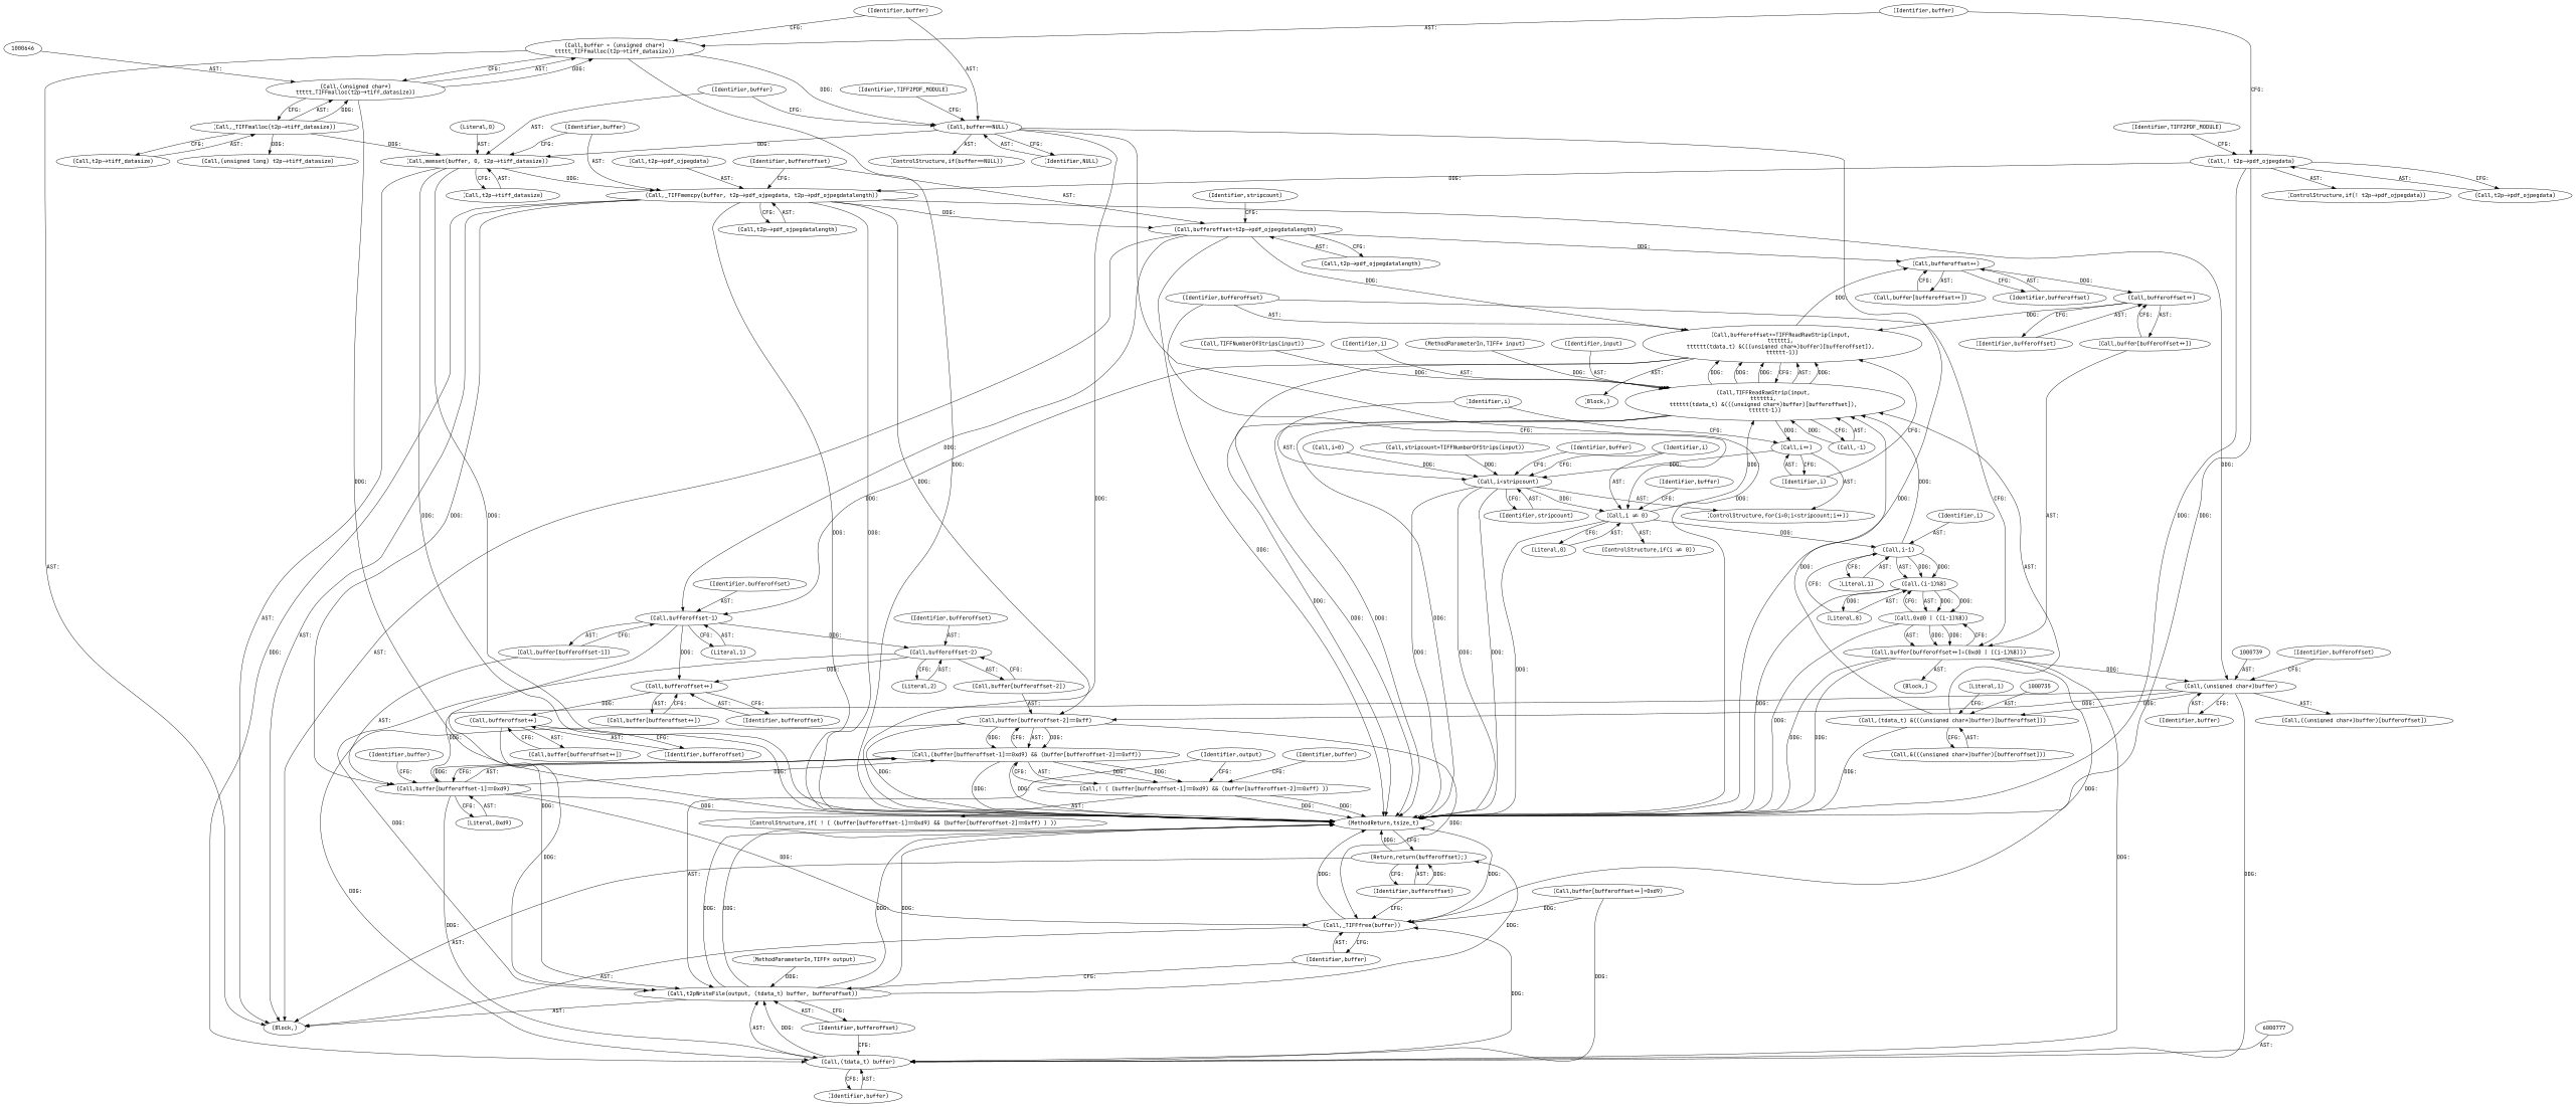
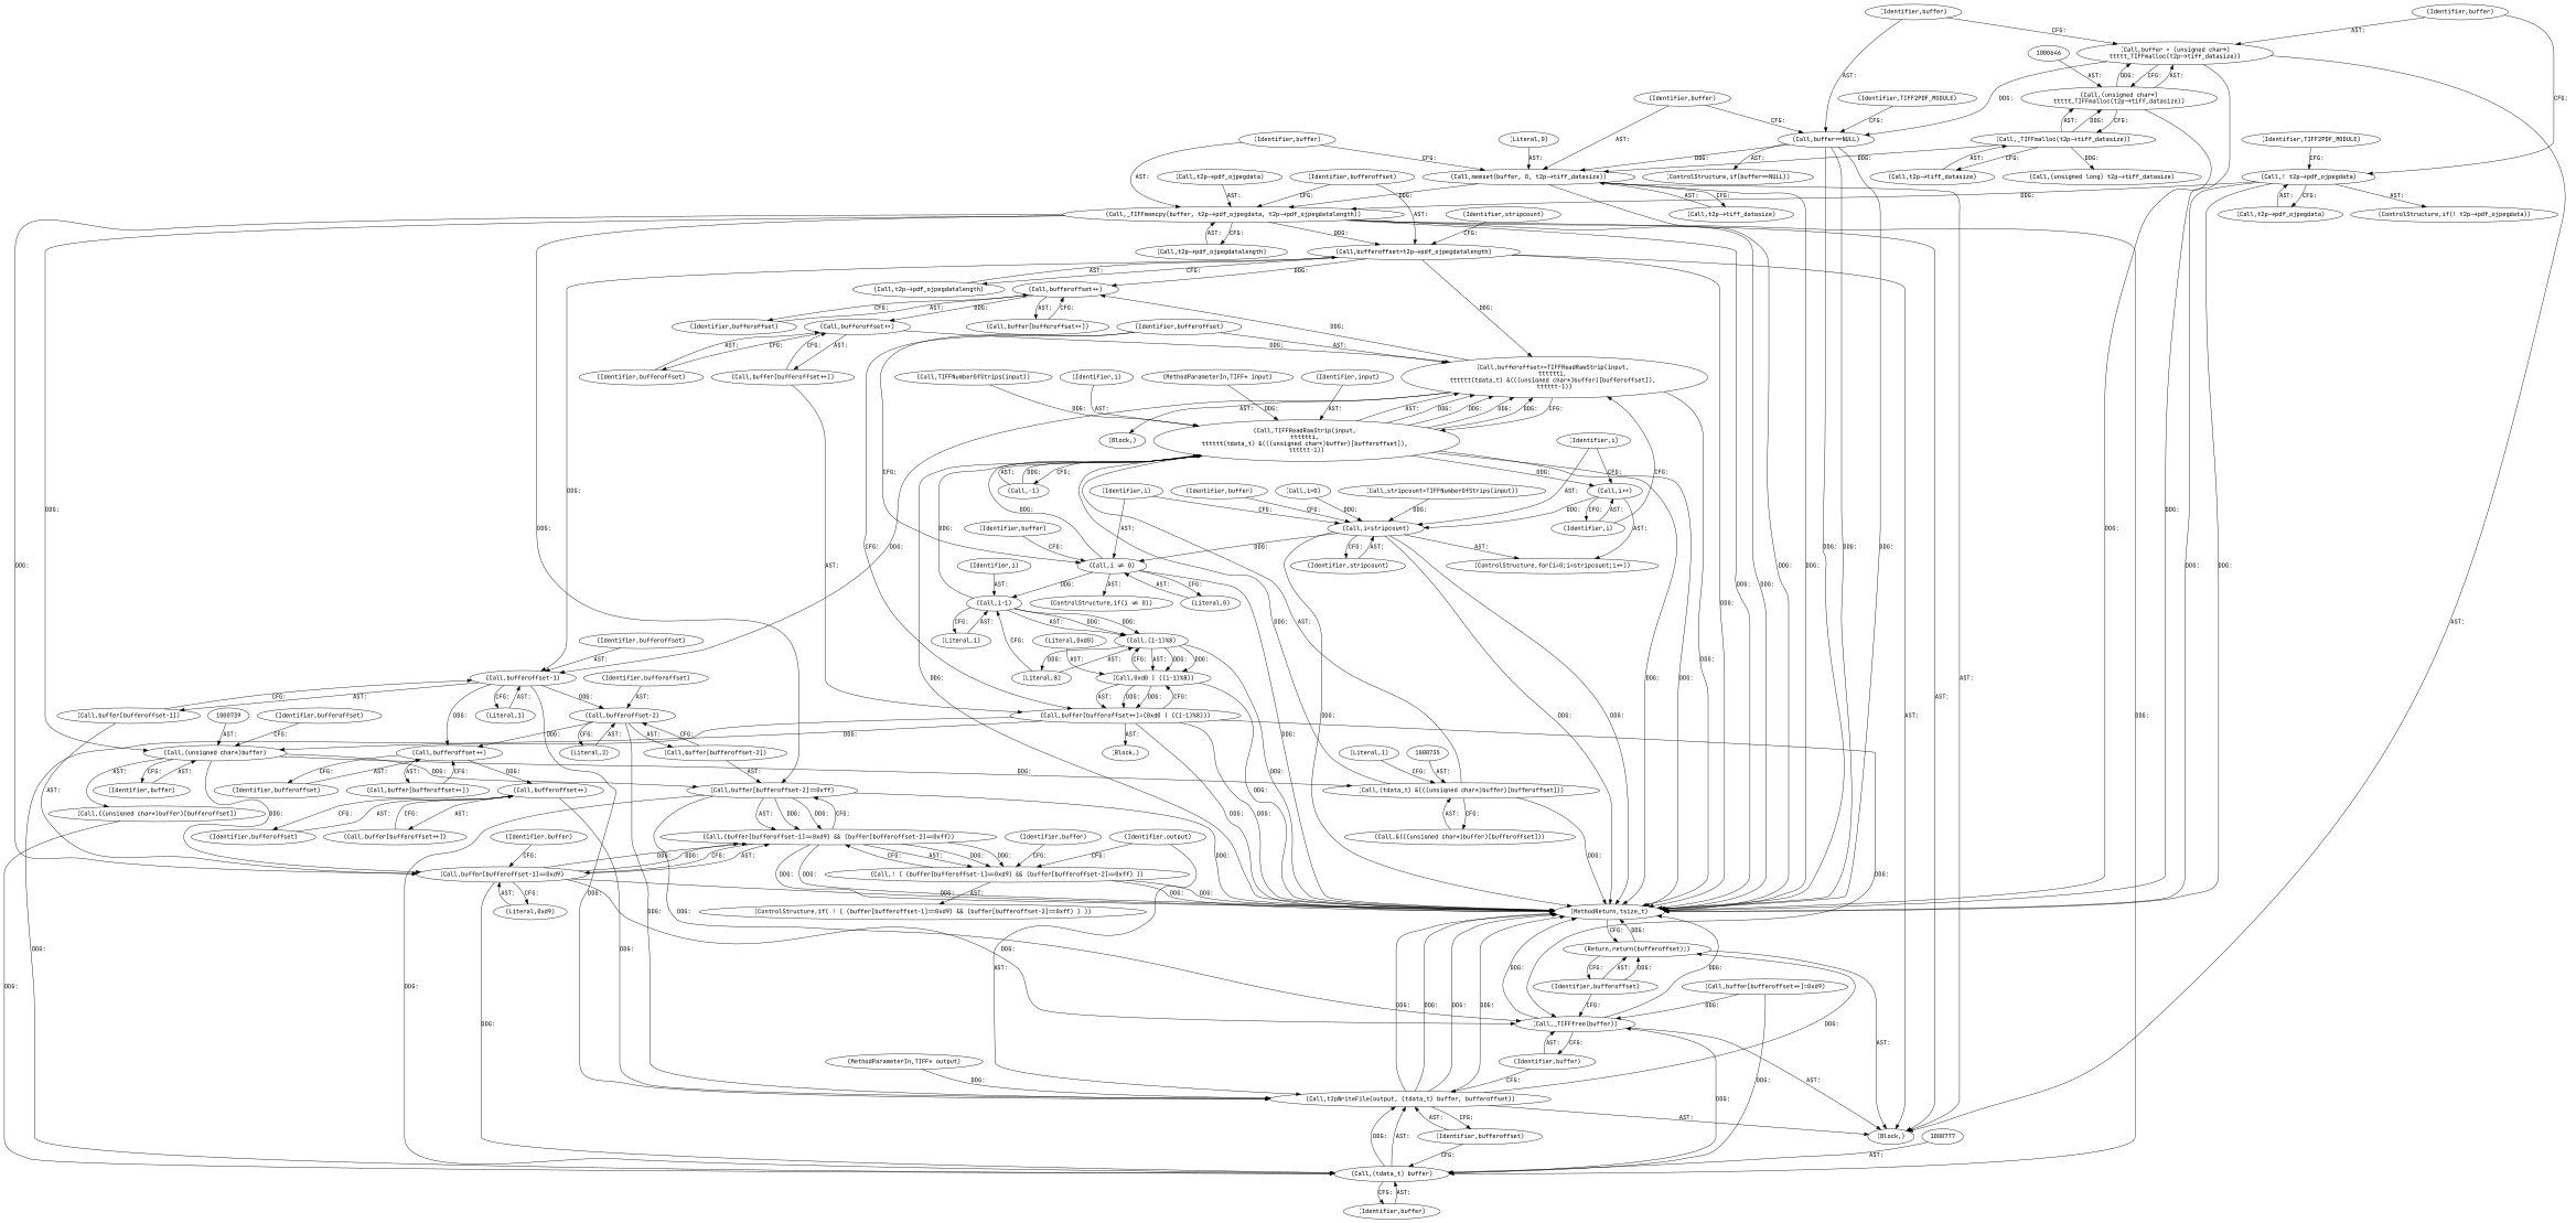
  digraph {
    fontname="JetBrains Mono"
    node [fontname="JetBrains Mono"]
    edge [fontname="JetBrains Mono"]
    n1 [label="(Call,_TIFFmemcpy(buffer, t2p->pdf_ojpegdata, t2p->pdf_ojpegdatalength))"]
    n2 [label="(Call,bufferoffset=t2p->pdf_ojpegdatalength)"]
    n3 [label="(Call,(unsigned char*)buffer)"]
    n4 [label="(Call,(tdata_t) buffer)"]
    n5 [label="(Call,buffer[bufferoffset-1]==0xd9)"]
    n6 [label="(Call,buffer[bufferoffset-2]==0xff)"]
    n7 [label="(Call,t2p->pdf_ojpegdatalength)"]
    n8 [label="(MethodReturn,tsize_t)"]
    n9 [label="(Block,)"]
    n10 [label="(Call,bufferoffset++)"]
    n11 [label="(Call,bufferoffset+=TIFFReadRawStrip(input, \n\t\t\t\t\t\ti, \n\t\t\t\t\t\t(tdata_t) &(((unsigned char*)buffer)[bufferoffset]), \n\t\t\t\t\t\t-1))"]
    n12 [label="(Call,bufferoffset-1)"]
    n13 [label="(Call,t2p->pdf_ojpegdatalength)"]
    n14 [label="(Call,(tdata_t) &(((unsigned char*)buffer)[bufferoffset]))"]
    n15 [label="(Call,((unsigned char*)buffer)[bufferoffset])"]
    n16 [label="(Identifier,buffer)"]
    n17 [label="(Call,t2pWriteFile(output, (tdata_t) buffer, bufferoffset))"]
    n18 [label="(Call,_TIFFfree(buffer))"]
    n19 [label="(Identifier,buffer)"]
    n20 [label="(Call,(buffer[bufferoffset-1]==0xd9) && (buffer[bufferoffset-2]==0xff))"]
    n21 [label="(Literal,0xd9)"]
    n22 [label="(Return,return(bufferoffset);)"]
    n23 [label="(Call,memset(buffer, 0, t2p->tiff_datasize))"]
    n24 [label="(Call,t2p->tiff_datasize)"]
    n25 [label="(Call,buffer==NULL)"]
-   n26 [label="(Identifier,NULL)"]
    n27 [label="(ControlStructure,if(buffer==NULL))"]
    n28 [label="(Call,buffer = (unsigned char*)\n\t\t\t\t\t_TIFFmalloc(t2p->tiff_datasize))"]
    n29 [label="(Call,(unsigned char*)\n\t\t\t\t\t_TIFFmalloc(t2p->tiff_datasize))"]
    n30 [label="(Call,_TIFFmalloc(t2p->tiff_datasize))"]
    n31 [label="(Call,(unsigned long) t2p->tiff_datasize)"]
    n32 [label="(Call,t2p->tiff_datasize)"]
    n33 [label="(Call,! t2p->pdf_ojpegdata)"]
    n34 [label="(ControlStructure,if(! t2p->pdf_ojpegdata))"]
    n35 [label="(Call,t2p->pdf_ojpegdata)"]
    n36 [label="(Call,bufferoffset++)"]
    n37 [label="(Identifier,bufferoffset)"]
    n38 [label="(Call,buffer[bufferoffset++])"]
    n39 [label="(Call,TIFFReadRawStrip(input, \n\t\t\t\t\t\ti, \n\t\t\t\t\t\t(tdata_t) &(((unsigned char*)buffer)[bufferoffset]), \n\t\t\t\t\t\t-1))"]
    n40 [label="(Block,)"]
    n41 [label="(Call,bufferoffset-2)"]
    n42 [label="(Call,bufferoffset++)"]
    n43 [label="(Literal,1)"]
    n44 [label="(Call,buffer[bufferoffset-1])"]
    n45 [label="(Identifier,bufferoffset)"]
    n46 [label="(Call,buffer[bufferoffset++])"]
    n47 [label="(Call,buffer[bufferoffset++]=(0xd0 | ((i-1)%8)))"]
    n48 [label="(Call,i++)"]
    n49 [label="(Call,-1)"]
    n50 [label="(Literal,2)"]
    n51 [label="(Call,buffer[bufferoffset-2])"]
    n52 [label="(Call,bufferoffset++)"]
    n53 [label="(Identifier,bufferoffset)"]
    n54 [label="(Call,buffer[bufferoffset++])"]
    n55 [label="(Identifier,bufferoffset)"]
    n56 [label="(Call,buffer[bufferoffset++])"]
    n57 [label="(Identifier,bufferoffset)"]
    n58 [label="(Identifier,bufferoffset)"]
    n59 [label="(Call,&(((unsigned char*)buffer)[bufferoffset]))"]
    n60 [label="(Call,i<stripcount)"]
    n61 [label="(ControlStructure,for(i=0;i<stripcount;i++))"]
    n62 [label="(Identifier,i)"]
    n63 [label="(Call,i != 0)"]
    n64 [label="(Identifier,stripcount)"]
    n65 [label="(Call,i-1)"]
    n66 [label="(ControlStructure,if(i != 0))"]
    n67 [label="(Literal,0)"]
    n68 [label="(Call,(i-1)%8)"]
    n69 [label="(Literal,1)"]
    n70 [label="(Call,0xd0 | ((i-1)%8))"]
    n71 [label="(Literal,8)"]
    n72 [label="(Block,)"]
    n73 [label="(Identifier,buffer)"]
    n74 [label="(Call,! ( (buffer[bufferoffset-1]==0xd9) && (buffer[bufferoffset-2]==0xff) ))"]
    n75 [label="(ControlStructure,if( ! ( (buffer[bufferoffset-1]==0xd9) && (buffer[bufferoffset-2]==0xff) ) ))"]
+   n76 [label="(Literal,0xd0)"]
    n77 [label="(Call,t2p->pdf_ojpegdata)"]
    n78 [label="(Identifier,buffer)"]
    n79 [label="(Identifier,buffer)"]
    n80 [label="(Call,TIFFNumberOfStrips(input))"]
    n81 [label="(Literal,0)"]
    n82 [label="(Identifier,bufferoffset)"]
    n83 [label="(Identifier,buffer)"]
    n84 [label="(Identifier,buffer)"]
    n85 [label="(Identifier,bufferoffset)"]
    n86 [label="(Identifier,TIFF2PDF_MODULE)"]
    n87 [label="(Identifier,i)"]
    n88 [label="(Identifier,bufferoffset)"]
    n89 [label="(Identifier,i)"]
    n90 [label="(Call,i=0)"]
    n91 [label="(Identifier,bufferoffset)"]
    n92 [label="(Identifier,buffer)"]
    n93 [label="(Identifier,i)"]
    n94 [label="(MethodParameterIn,TIFF* input)"]
    n95 [label="(Identifier,buffer)"]
    n96 [label="(MethodParameterIn,TIFF* output)"]
    n97 [label="(Call,stripcount=TIFFNumberOfStrips(input))"]
    n98 [label="(Literal,1)"]
    n99 [label="(Identifier,i)"]
    n100 [label="(Call,buffer[bufferoffset++]=0xd9)"]
    n101 [label="(Identifier,output)"]
    n102 [label="(Identifier,buffer)"]
    n103 [label="(Identifier,stripcount)"]
    n104 [label="(Identifier,TIFF2PDF_MODULE)"]
    n105 [label="(Identifier,input)"]
    n106 [label="(Identifier,buffer)"]
    n107 [label="(Identifier,bufferoffset)"]
    1000646
    1000739
    1000735
-   1000777 [label=6000777]
+   1000777
    n1 -> n2 [label="DDG: "]
    n1 -> n3 [label="DDG: "]
    n1 -> n4 [label="DDG: "]
    n1 -> n5 [label="DDG: "]
    n1 -> n6 [label="DDG: "]
    n1 -> n7 [label="CFG: "]
    n1 -> n8 [label="DDG: "]
    n1 -> n8 [label="DDG: "]
    n1 -> n9 [label="AST: "]
    n2 -> n8 [label="DDG: "]
    n2 -> n9 [label="AST: "]
    n2 -> n10 [label="DDG: "]
    n2 -> n11 [label="DDG: "]
    n2 -> n12 [label="DDG: "]
    n2 -> n13 [label="CFG: "]
-   n3 -> n4 [label="DDG: "]
+   n15 -> n4 [label="DDG: "]
    n3 -> n5 [label="DDG: "]
    n3 -> n6 [label="DDG: "]
    n3 -> n14 [label="DDG: "]
    n3 -> n15 [label="AST: "]
    n3 -> n16 [label="CFG: "]
    n4 -> n17 [label="AST: "]
    n4 -> n17 [label="DDG: "]
    n4 -> n18 [label="DDG: "]
    n4 -> n19 [label="CFG: "]
    n5 -> n4 [label="DDG: "]
    n5 -> n8 [label="DDG: "]
    n5 -> n18 [label="DDG: "]
    n5 -> n20 [label="AST: "]
    n5 -> n20 [label="DDG: "]
    n5 -> n20 [label="DDG: "]
    n5 -> n21 [label="CFG: "]
    n6 -> n4 [label="DDG: "]
    n6 -> n8 [label="DDG: "]
    n6 -> n18 [label="DDG: "]
    n6 -> n20 [label="AST: "]
    n6 -> n20 [label="DDG: "]
    n6 -> n20 [label="DDG: "]
    n7 -> n1 [label="AST: "]
    n8 -> n22 [label="CFG: "]
    n10 -> n36 [label="DDG: "]
    n10 -> n37 [label="CFG: "]
    n10 -> n38 [label="AST: "]
    n11 -> n8 [label="DDG: "]
    n11 -> n10 [label="DDG: "]
    n11 -> n12 [label="DDG: "]
    n11 -> n39 [label="CFG: "]
    n11 -> n40 [label="AST: "]
    n12 -> n17 [label="DDG: "]
    n12 -> n41 [label="DDG: "]
    n12 -> n42 [label="DDG: "]
    n12 -> n43 [label="CFG: "]
    n12 -> n44 [label="AST: "]
    n13 -> n2 [label="AST: "]
    n14 -> n8 [label="DDG: "]
    n14 -> n39 [label="AST: "]
    n14 -> n39 [label="DDG: "]
    n14 -> n59 [label="CFG: "]
    n16 -> n3 [label="AST: "]
    n17 -> n8 [label="DDG: "]
    n17 -> n8 [label="DDG: "]
    n17 -> n8 [label="DDG: "]
    n17 -> n8 [label="DDG: "]
    n17 -> n9 [label="AST: "]
    n17 -> n22 [label="DDG: "]
    n17 -> n55 [label="CFG: "]
    n18 -> n8 [label="DDG: "]
    n18 -> n8 [label="DDG: "]
    n18 -> n9 [label="AST: "]
    n18 -> n73 [label="CFG: "]
    n19 -> n4 [label="AST: "]
    n20 -> n5 [label="CFG: "]
    n20 -> n6 [label="CFG: "]
    n20 -> n8 [label="DDG: "]
    n20 -> n8 [label="DDG: "]
    n20 -> n74 [label="AST: "]
    n20 -> n74 [label="DDG: "]
    n20 -> n74 [label="DDG: "]
    n21 -> n5 [label="AST: "]
    n22 -> n8 [label="DDG: "]
    n22 -> n9 [label="AST: "]
    n22 -> n58 [label="CFG: "]
    n23 -> n1 [label="DDG: "]
    n23 -> n8 [label="DDG: "]
    n23 -> n8 [label="DDG: "]
    n23 -> n9 [label="AST: "]
    n23 -> n24 [label="CFG: "]
    n24 -> n23 [label="AST: "]
    n25 -> n8 [label="DDG: "]
    n25 -> n8 [label="DDG: "]
    n25 -> n8 [label="DDG: "]
    n25 -> n23 [label="DDG: "]
-   n25 -> n26 [label="CFG: "]
    n25 -> n27 [label="AST: "]
-   n26 -> n25 [label="AST: "]
    n28 -> n8 [label="DDG: "]
    n28 -> n9 [label="AST: "]
    n28 -> n25 [label="DDG: "]
    n28 -> n29 [label="CFG: "]
    n29 -> n8 [label="DDG: "]
    n29 -> n28 [label="AST: "]
    n29 -> n28 [label="DDG: "]
    n29 -> n30 [label="CFG: "]
    n30 -> n23 [label="DDG: "]
    n30 -> n29 [label="AST: "]
    n30 -> n29 [label="DDG: "]
    n30 -> n31 [label="DDG: "]
    n30 -> n32 [label="CFG: "]
    n32 -> n30 [label="AST: "]
    n33 -> n1 [label="DDG: "]
    n33 -> n8 [label="DDG: "]
    n33 -> n8 [label="DDG: "]
    n33 -> n34 [label="AST: "]
    n33 -> n35 [label="CFG: "]
    n35 -> n33 [label="AST: "]
    n36 -> n11 [label="DDG: "]
    n36 -> n45 [label="CFG: "]
    n36 -> n46 [label="AST: "]
    n37 -> n10 [label="AST: "]
    n38 -> n10 [label="CFG: "]
    n39 -> n8 [label="DDG: "]
    n39 -> n8 [label="DDG: "]
    n39 -> n8 [label="DDG: "]
    n39 -> n11 [label="AST: "]
    n39 -> n11 [label="DDG: "]
    n39 -> n11 [label="DDG: "]
    n39 -> n11 [label="DDG: "]
    n39 -> n11 [label="DDG: "]
    n39 -> n48 [label="DDG: "]
    n39 -> n49 [label="CFG: "]
    n41 -> n17 [label="DDG: "]
    n41 -> n42 [label="DDG: "]
    n41 -> n50 [label="CFG: "]
    n41 -> n51 [label="AST: "]
    n42 -> n52 [label="DDG: "]
    n42 -> n53 [label="CFG: "]
    n42 -> n54 [label="AST: "]
    n43 -> n12 [label="AST: "]
    n44 -> n5 [label="AST: "]
    n44 -> n12 [label="CFG: "]
    n45 -> n36 [label="AST: "]
    n46 -> n36 [label="CFG: "]
    n46 -> n47 [label="AST: "]
    n47 -> n3 [label="DDG: "]
    n47 -> n4 [label="DDG: "]
    n47 -> n8 [label="DDG: "]
    n47 -> n8 [label="DDG: "]
    n47 -> n18 [label="DDG: "]
    n47 -> n70 [label="CFG: "]
    n47 -> n72 [label="AST: "]
    n48 -> n60 [label="DDG: "]
    n48 -> n61 [label="AST: "]
    n48 -> n62 [label="CFG: "]
    n49 -> n39 [label="AST: "]
    n49 -> n39 [label="DDG: "]
    n50 -> n41 [label="AST: "]
    n51 -> n6 [label="AST: "]
    n51 -> n41 [label="CFG: "]
    n52 -> n17 [label="DDG: "]
    n52 -> n56 [label="AST: "]
    n52 -> n57 [label="CFG: "]
    n53 -> n42 [label="AST: "]
    n54 -> n42 [label="CFG: "]
    n55 -> n4 [label="CFG: "]
    n55 -> n17 [label="AST: "]
    n56 -> n52 [label="CFG: "]
    n57 -> n52 [label="AST: "]
    n58 -> n18 [label="CFG: "]
    n58 -> n22 [label="AST: "]
    n58 -> n22 [label="DDG: "]
    n59 -> n14 [label="AST: "]
    n60 -> n8 [label="DDG: "]
    n60 -> n8 [label="DDG: "]
    n60 -> n8 [label="DDG: "]
    n60 -> n61 [label="AST: "]
    n60 -> n63 [label="DDG: "]
    n60 -> n64 [label="CFG: "]
    n62 -> n11 [label="CFG: "]
    n62 -> n48 [label="AST: "]
    n63 -> n8 [label="DDG: "]
    n63 -> n39 [label="DDG: "]
    n63 -> n65 [label="DDG: "]
    n63 -> n66 [label="AST: "]
    n63 -> n67 [label="CFG: "]
    n64 -> n60 [label="AST: "]
    n65 -> n39 [label="DDG: "]
    n65 -> n68 [label="AST: "]
    n65 -> n68 [label="DDG: "]
    n65 -> n68 [label="DDG: "]
    n65 -> n69 [label="CFG: "]
    n67 -> n63 [label="AST: "]
    n68 -> n8 [label="DDG: "]
    n68 -> n70 [label="AST: "]
    n68 -> n70 [label="DDG: "]
    n68 -> n70 [label="DDG: "]
    n68 -> n71 [label="DDG: "]
    n69 -> n65 [label="AST: "]
    n70 -> n8 [label="DDG: "]
    n70 -> n47 [label="AST: "]
    n70 -> n47 [label="DDG: "]
    n70 -> n47 [label="DDG: "]
    n70 -> n68 [label="CFG: "]
    n71 -> n65 [label="CFG: "]
    n71 -> n68 [label="AST: "]
    n73 -> n17 [label="CFG: "]
    n73 -> n18 [label="AST: "]
    n74 -> n8 [label="DDG: "]
    n74 -> n8 [label="DDG: "]
    n74 -> n20 [label="CFG: "]
    n74 -> n75 [label="AST: "]
+   n76 -> n70 [label="AST: "]
    n77 -> n1 [label="AST: "]
    n78 -> n74 [label="CFG: "]
    n79 -> n1 [label="AST: "]
    n79 -> n23 [label="CFG: "]
    n80 -> n39 [label="DDG: "]
    n81 -> n23 [label="AST: "]
    n82 -> n3 [label="CFG: "]
    n83 -> n63 [label="CFG: "]
    n84 -> n60 [label="CFG: "]
    n85 -> n1 [label="CFG: "]
    n85 -> n2 [label="AST: "]
    n86 -> n33 [label="CFG: "]
    n87 -> n65 [label="AST: "]
    n88 -> n12 [label="AST: "]
    n89 -> n60 [label="CFG: "]
    n89 -> n63 [label="AST: "]
    n90 -> n60 [label="DDG: "]
    n91 -> n11 [label="AST: "]
    n91 -> n47 [label="CFG: "]
    n91 -> n63 [label="CFG: "]
    n92 -> n23 [label="AST: "]
    n92 -> n25 [label="CFG: "]
    n93 -> n39 [label="AST: "]
    n94 -> n39 [label="DDG: "]
    n95 -> n28 [label="AST: "]
    n95 -> n33 [label="CFG: "]
    n96 -> n17 [label="DDG: "]
    n97 -> n60 [label="DDG: "]
    n98 -> n14 [label="CFG: "]
    n99 -> n48 [label="CFG: "]
    n99 -> n60 [label="AST: "]
    n100 -> n4 [label="DDG: "]
    n100 -> n18 [label="DDG: "]
    n101 -> n17 [label="AST: "]
    n101 -> n74 [label="CFG: "]
    n102 -> n5 [label="CFG: "]
    n103 -> n2 [label="CFG: "]
    n104 -> n25 [label="CFG: "]
    n105 -> n39 [label="AST: "]
    n106 -> n25 [label="AST: "]
    n106 -> n28 [label="CFG: "]
    n107 -> n41 [label="AST: "]
    1000646 -> n29 [label="AST: "]
    1000739 -> n3 [label="AST: "]
    1000735 -> n14 [label="AST: "]
    1000777 -> n4 [label="AST: "]
  }
